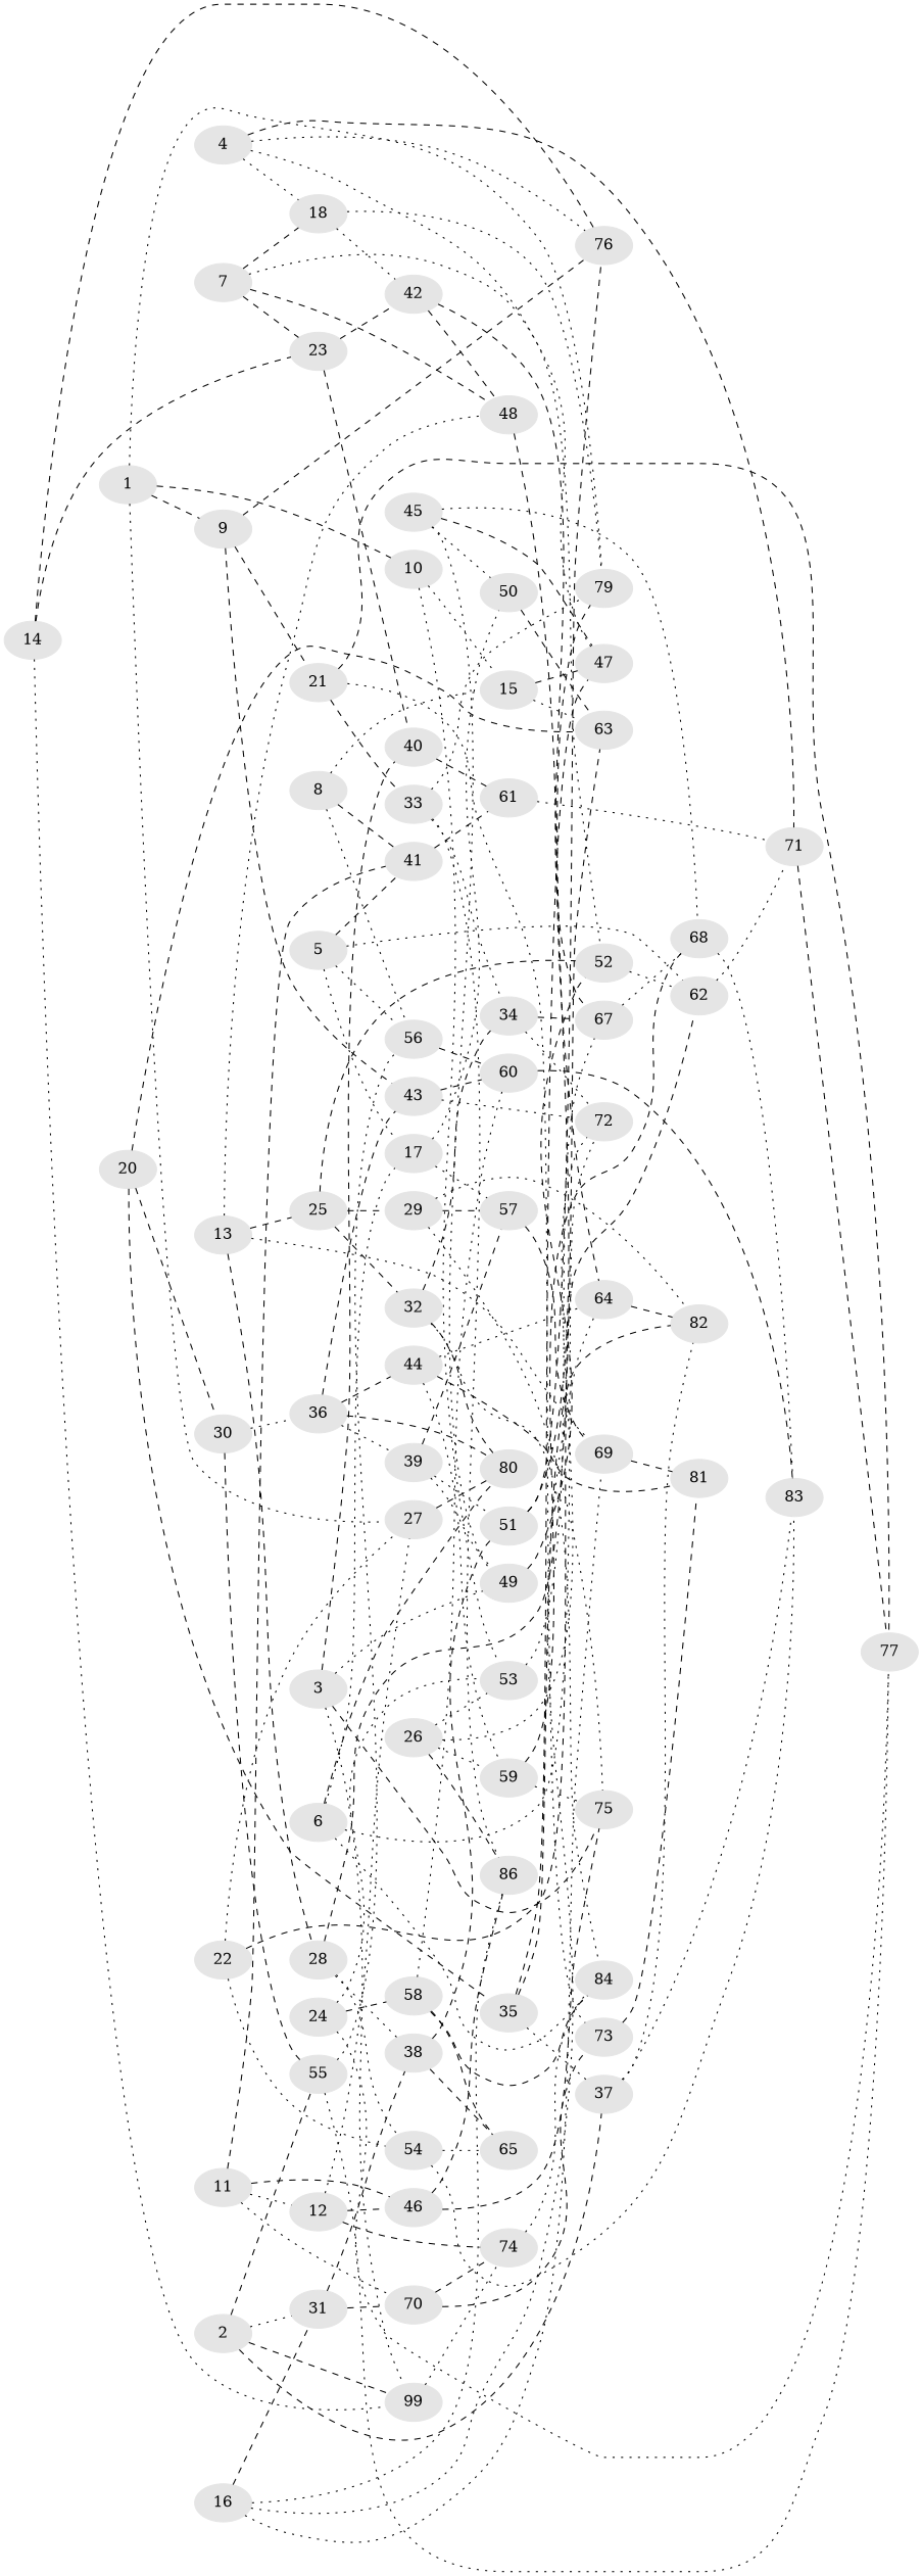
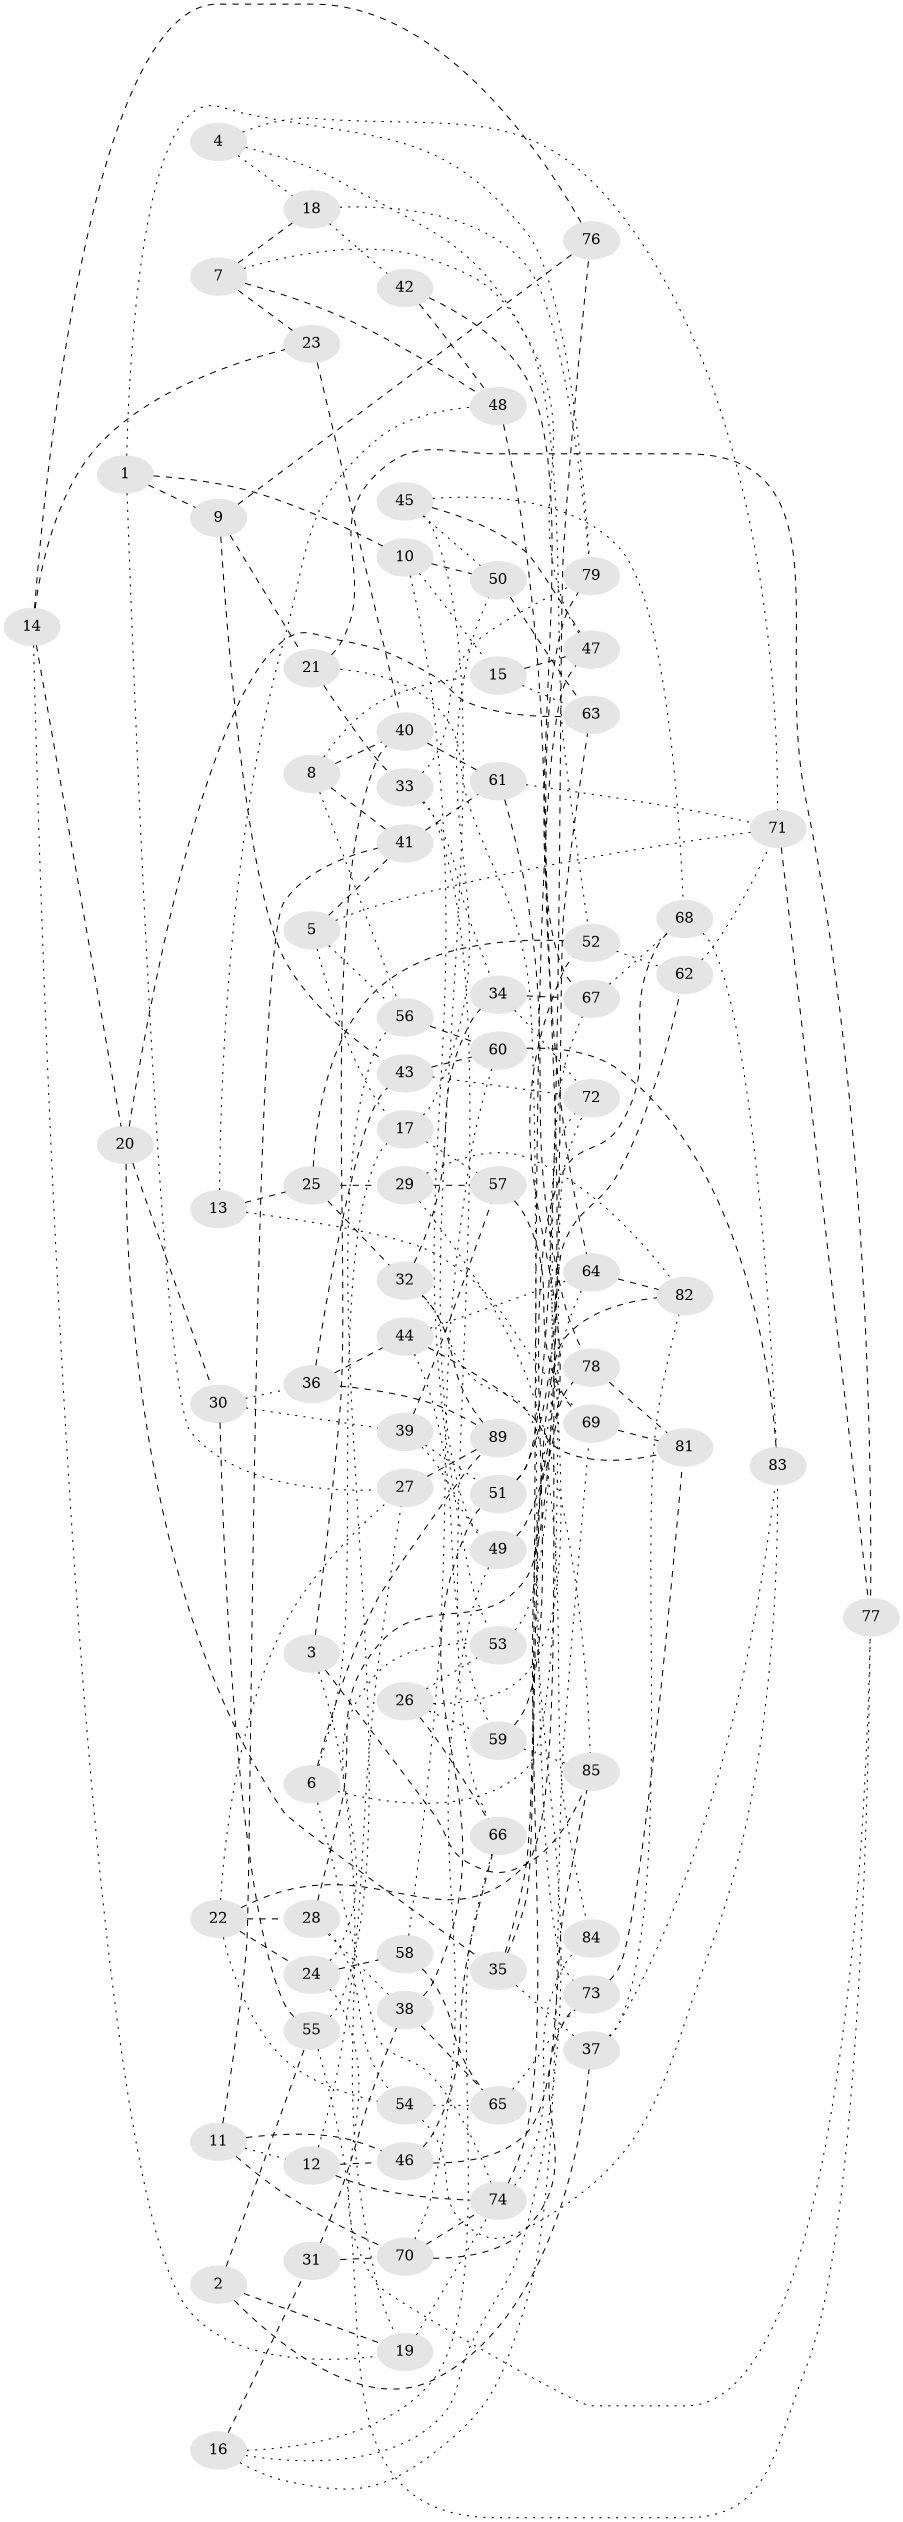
  graph {
    rankdir=LR
    node [color=gray90 style=filled]
    edge [style=dashed]
    1
    9
    10
    27
    79
    76
    21
    43
    15
    50
    53
-   80
+   80 [label=89]
    2
-   19 [label=99]
+   19
    31
    37
    55
    74
    70
    38
    82
    83
    56
    77
    3
    40
    49
-   75
+   75 [label=85]
    61
    52
    4
    18
    71
    42
    62
    5
    17
    41
    57
    60
    6
    72
    84
    7
    23
    47
    48
    64
    8
    63
    33
    73
    67
    11
    12
    46
-   66 [label=86]
+   66
+   78
    13
    25
    28
    69
    29
    32
    54
    81
    14
    20
    30
    35
    16
    36
    39
    34
    22
    24
    58
    65
    26
    59
    68
    51
    44
    45
    1 -- 9
    1 -- 10
    1 -- 27 [style=dotted]
    1 -- 79 [style=dotted]
    9 -- 76
    9 -- 21
    9 -- 43
    10 -- 15 [style=dotted]
+   10 -- 50
    10 -- 53 [style=dotted]
    27 -- 80
    21 -- 77
    21 -- 33
    21 -- 73 [style=dotted]
    43 -- 60
    43 -- 72 [style=dotted]
    15 -- 47
    15 -- 63 [style=dotted]
    50 -- 63
    53 -- 67 [style=dotted]
    2 -- 19
-   2 -- 31 [style=dotted]
    2 -- 37
    2 -- 55
    19 -- 74 [style=dotted]
    31 -- 70
    31 -- 38
    37 -- 82 [style=dotted]
    37 -- 83 [style=dotted]
    55 -- 56 [style=dotted]
    55 -- 77 [style=dotted]
    74 -- 84 [style=dotted]
+   74 -- 78
    70 -- 74
    70 -- 73
    38 -- 65
    38 -- 51
    56 -- 60
    3 -- 19 [style=dotted]
    3 -- 40
-   3 -- 49 [style=dotted]
+   70 -- 49 [style=dotted]
    3 -- 75
    40 -- 61
    49 -- 52
    61 -- 71 [style=dotted]
+   61 -- 78
    52 -- 62 [style=dotted]
-   4 -- 76 [style=dotted]
    4 -- 52 [style=dotted]
    4 -- 18 [style=dotted]
-   4 -- 71
+   4 -- 71 [style=dotted]
    18 -- 79 [style=dotted]
    18 -- 42 [style=dotted]
    71 -- 77
    42 -- 48
    42 -- 67
    62 -- 71 [style=dotted]
    5 -- 56 [style=dotted]
-   5 -- 62 [style=dotted]
+   5 -- 71 [style=dotted]
    5 -- 17 [style=dotted]
    5 -- 41
    17 -- 50 [style=dotted]
    17 -- 57 [style=dotted]
    41 -- 61
    57 -- 69
    60 -- 83
    6 -- 80
    6 -- 17 [style=dotted]
    6 -- 72 [style=dotted]
-   6 -- 84 [style=dotted]
+   6 -- 74 [style=dotted]
    7 -- 18
    7 -- 23
    7 -- 47 [style=dotted]
    7 -- 48
    23 -- 40
-   23 -- 42
    48 -- 64
    64 -- 82
    8 -- 15 [style=dotted]
    8 -- 56 [style=dotted]
+   8 -- 40
    8 -- 41
    33 -- 79 [style=dotted]
    33 -- 66 [style=dotted]
    33 -- 34 [style=dotted]
    73 -- 81
    67 -- 68 [style=dotted]
-   11 -- 70 [style=dotted]
+   11 -- 70
    11 -- 41
    11 -- 12 [style=dotted]
    11 -- 46
    12 -- 27 [style=dotted]
    12 -- 74
    12 -- 46
    46 -- 75
    46 -- 66
+   78 -- 81
    13 -- 48 [style=dotted]
    13 -- 25
-   13 -- 28
+   22 -- 28
    13 -- 69 [style=dotted]
    25 -- 52
    25 -- 29
    25 -- 32
    28 -- 38 [style=dotted]
    28 -- 63
    28 -- 54 [style=dotted]
    69 -- 81
    29 -- 82 [style=dotted]
    29 -- 75 [style=dotted]
    29 -- 57
    32 -- 80
    32 -- 84 [style=dotted]
    32 -- 34
    54 -- 83 [style=dotted]
    54 -- 65 [style=dotted]
    14 -- 76
    14 -- 19 [style=dotted]
    14 -- 23
+   14 -- 20
    20 -- 63
    20 -- 30
    20 -- 35
    30 -- 55
    30 -- 36 [style=dotted]
-   36 -- 39 [style=dotted]
+   30 -- 39 [style=dotted]
    35 -- 37 [style=dotted]
    35 -- 82
    35 -- 47
    16 -- 31
    16 -- 64 [style=dotted]
    16 -- 66 [style=dotted]
    16 -- 69 [style=dotted]
    36 -- 43
    36 -- 80
    36 -- 44
    39 -- 49 [style=dotted]
    39 -- 57
    39 -- 51 [style=dotted]
    34 -- 72 [style=dotted]
    34 -- 67
    22 -- 27 [style=dotted]
    22 -- 62
    22 -- 54 [style=dotted]
+   22 -- 24
    24 -- 53 [style=dotted]
    24 -- 77 [style=dotted]
    24 -- 58
    58 -- 60 [style=dotted]
-   58 -- 84
    58 -- 65
+   65 -- 73 [style=dotted]
    26 -- 53 [style=dotted]
    26 -- 72 [style=dotted]
    26 -- 66
    26 -- 59 [style=dotted]
    59 -- 75 [style=dotted]
    59 -- 68
    68 -- 83 [style=dotted]
    51 -- 79
    51 -- 76
    44 -- 64 [style=dotted]
    44 -- 81
    44 -- 59 [style=dotted]
    45 -- 50 [style=dotted]
    45 -- 49 [style=dotted]
    45 -- 47
    45 -- 68 [style=dotted]
  }
